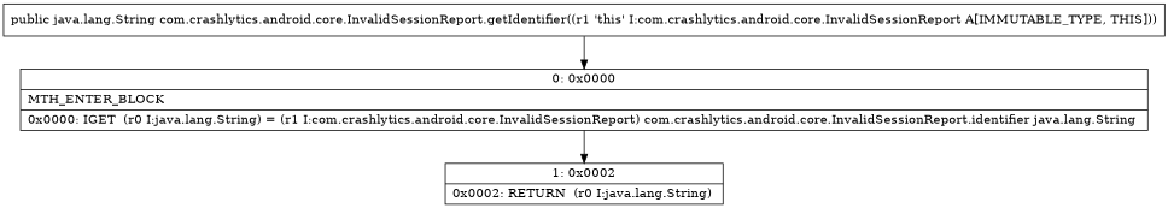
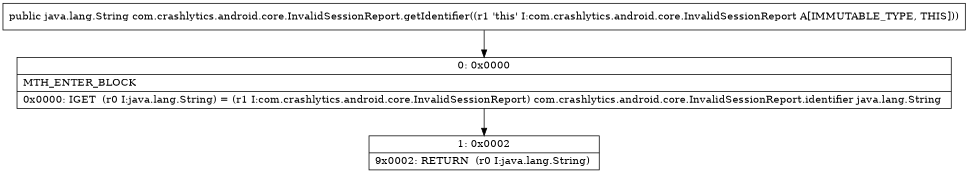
  digraph {
    node [shape=record]
    n1 [label="{0\:\ 0x0000|MTH_ENTER_BLOCK\l|0x0000: IGET  (r0 I:java.lang.String) = (r1 I:com.crashlytics.android.core.InvalidSessionReport) com.crashlytics.android.core.InvalidSessionReport.identifier java.lang.String \l}"]
-   n2 [label="{1\:\ 0x0002|0x0002: RETURN  (r0 I:java.lang.String) \l}"]
+   n2 [label="{1\:\ 0x0002|9x0002: RETURN  (r0 I:java.lang.String) \l}"]
    n3 [label="{public java.lang.String com.crashlytics.android.core.InvalidSessionReport.getIdentifier((r1 'this' I:com.crashlytics.android.core.InvalidSessionReport A[IMMUTABLE_TYPE, THIS])) }"]
    n1 -> n2
    n3 -> n1
  }
